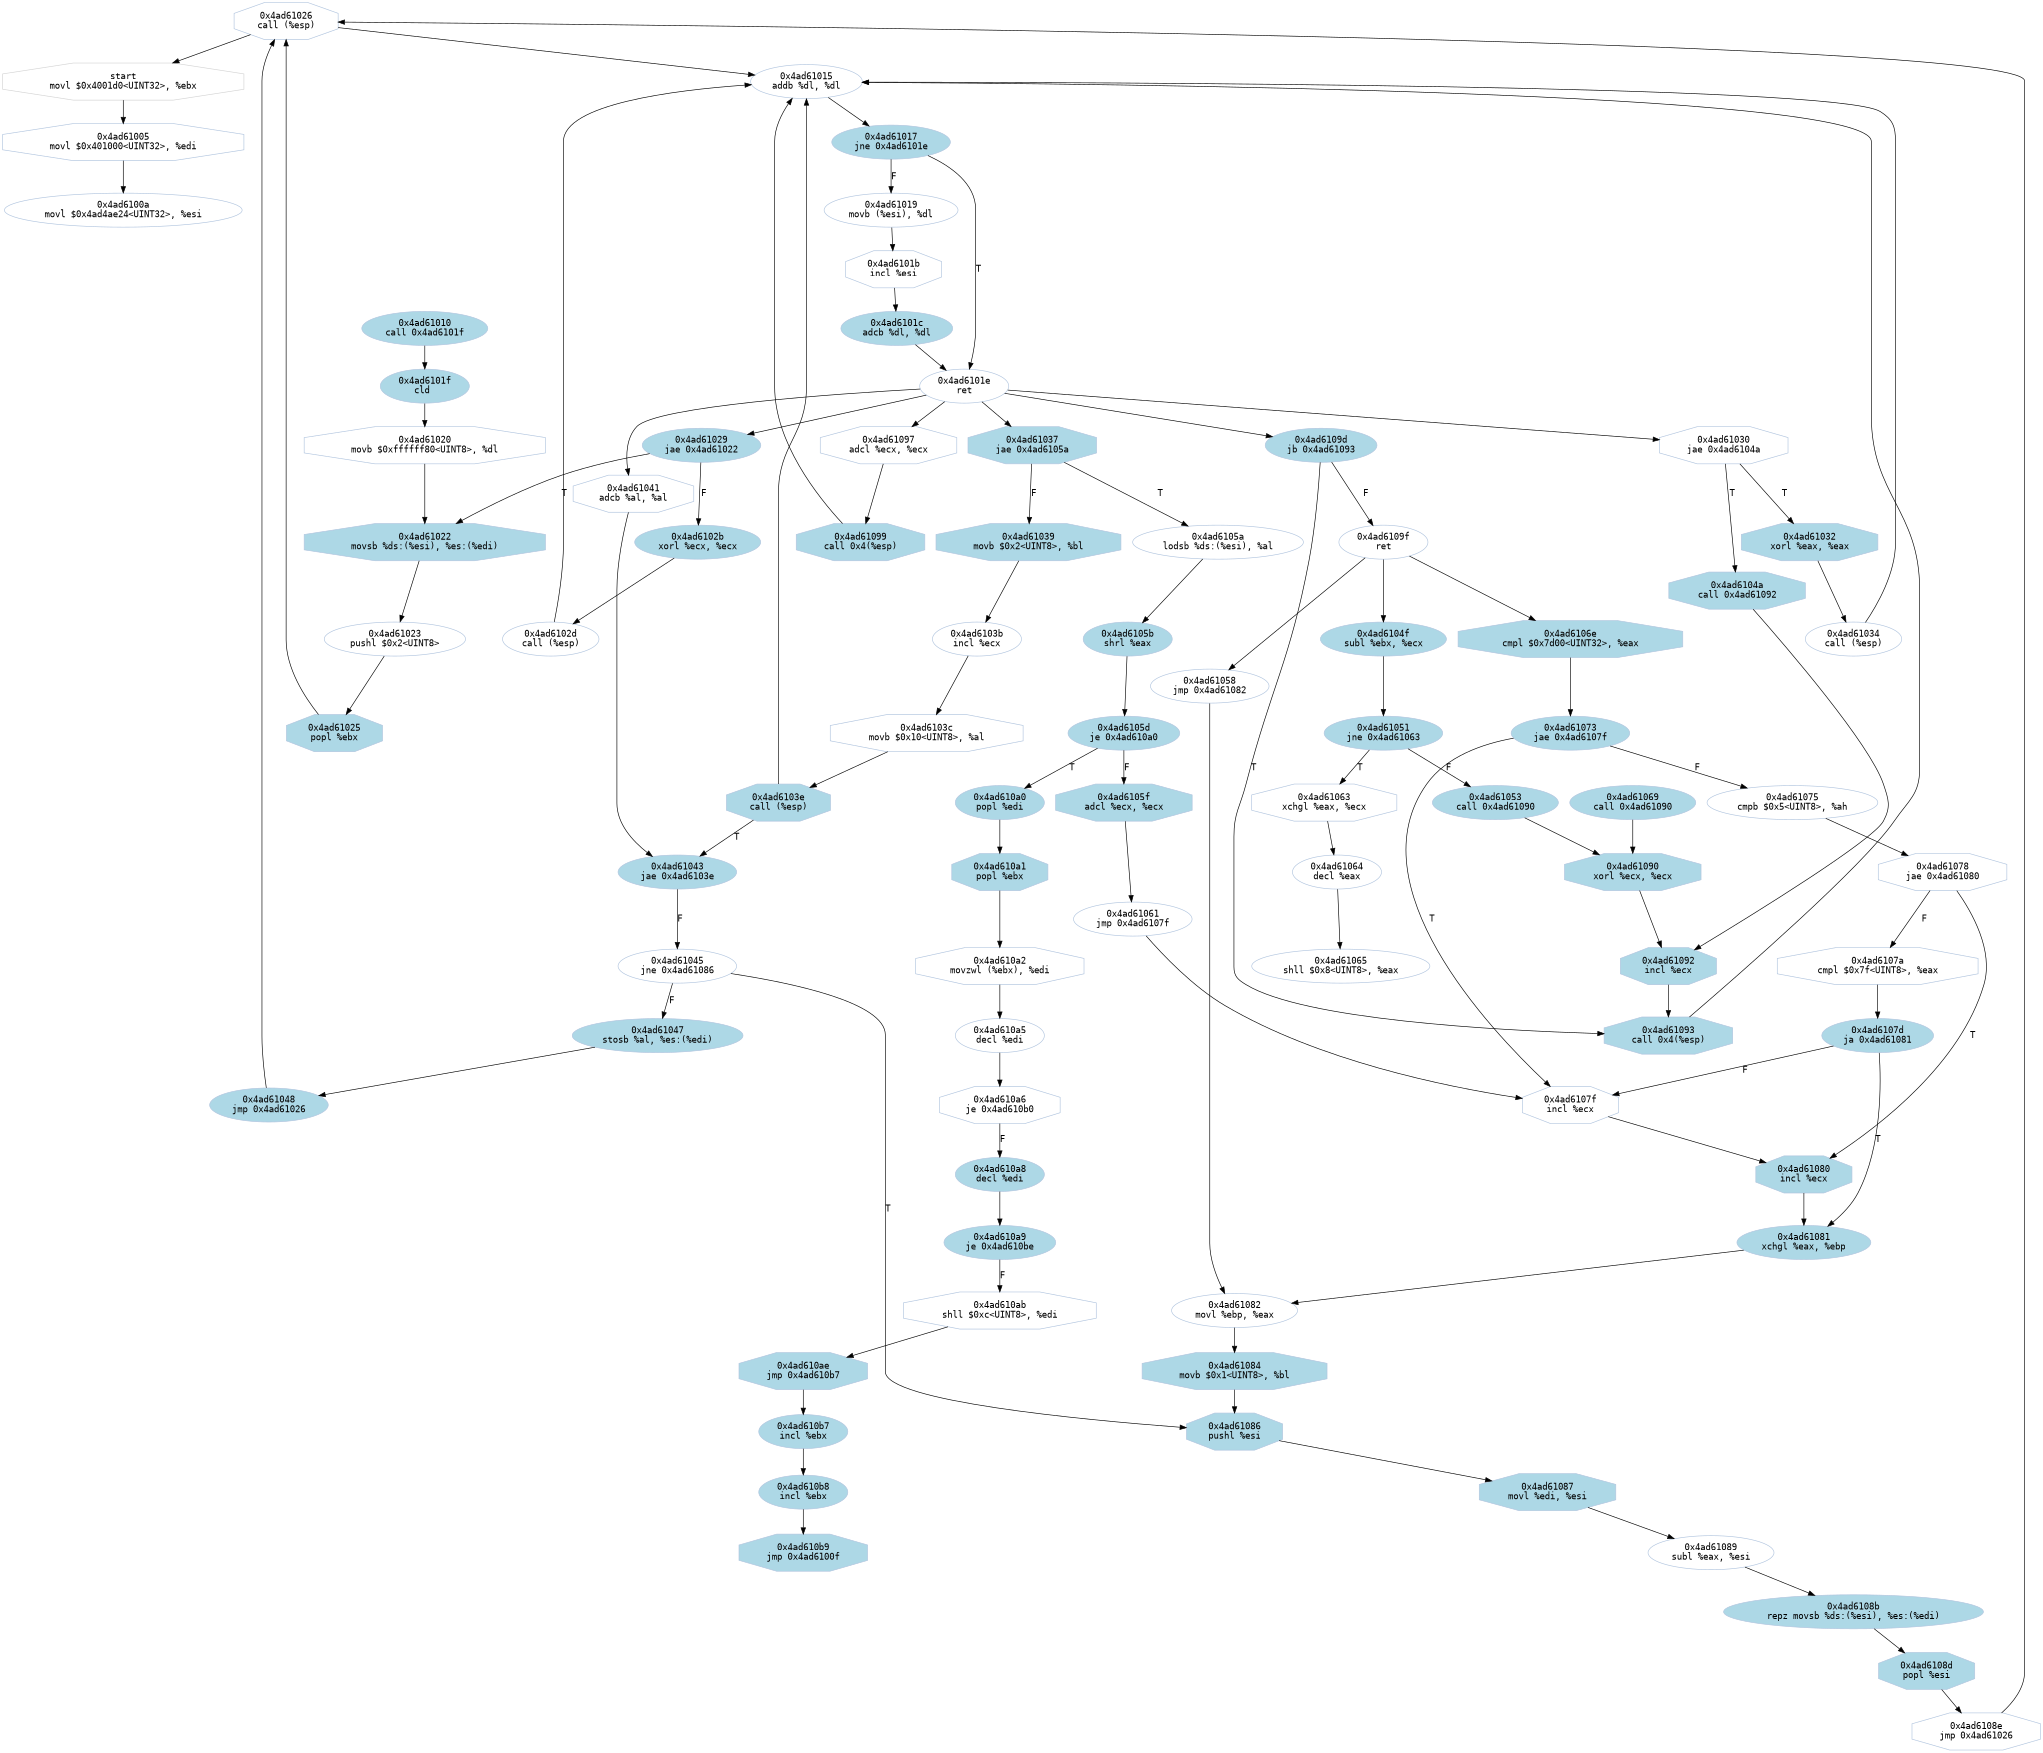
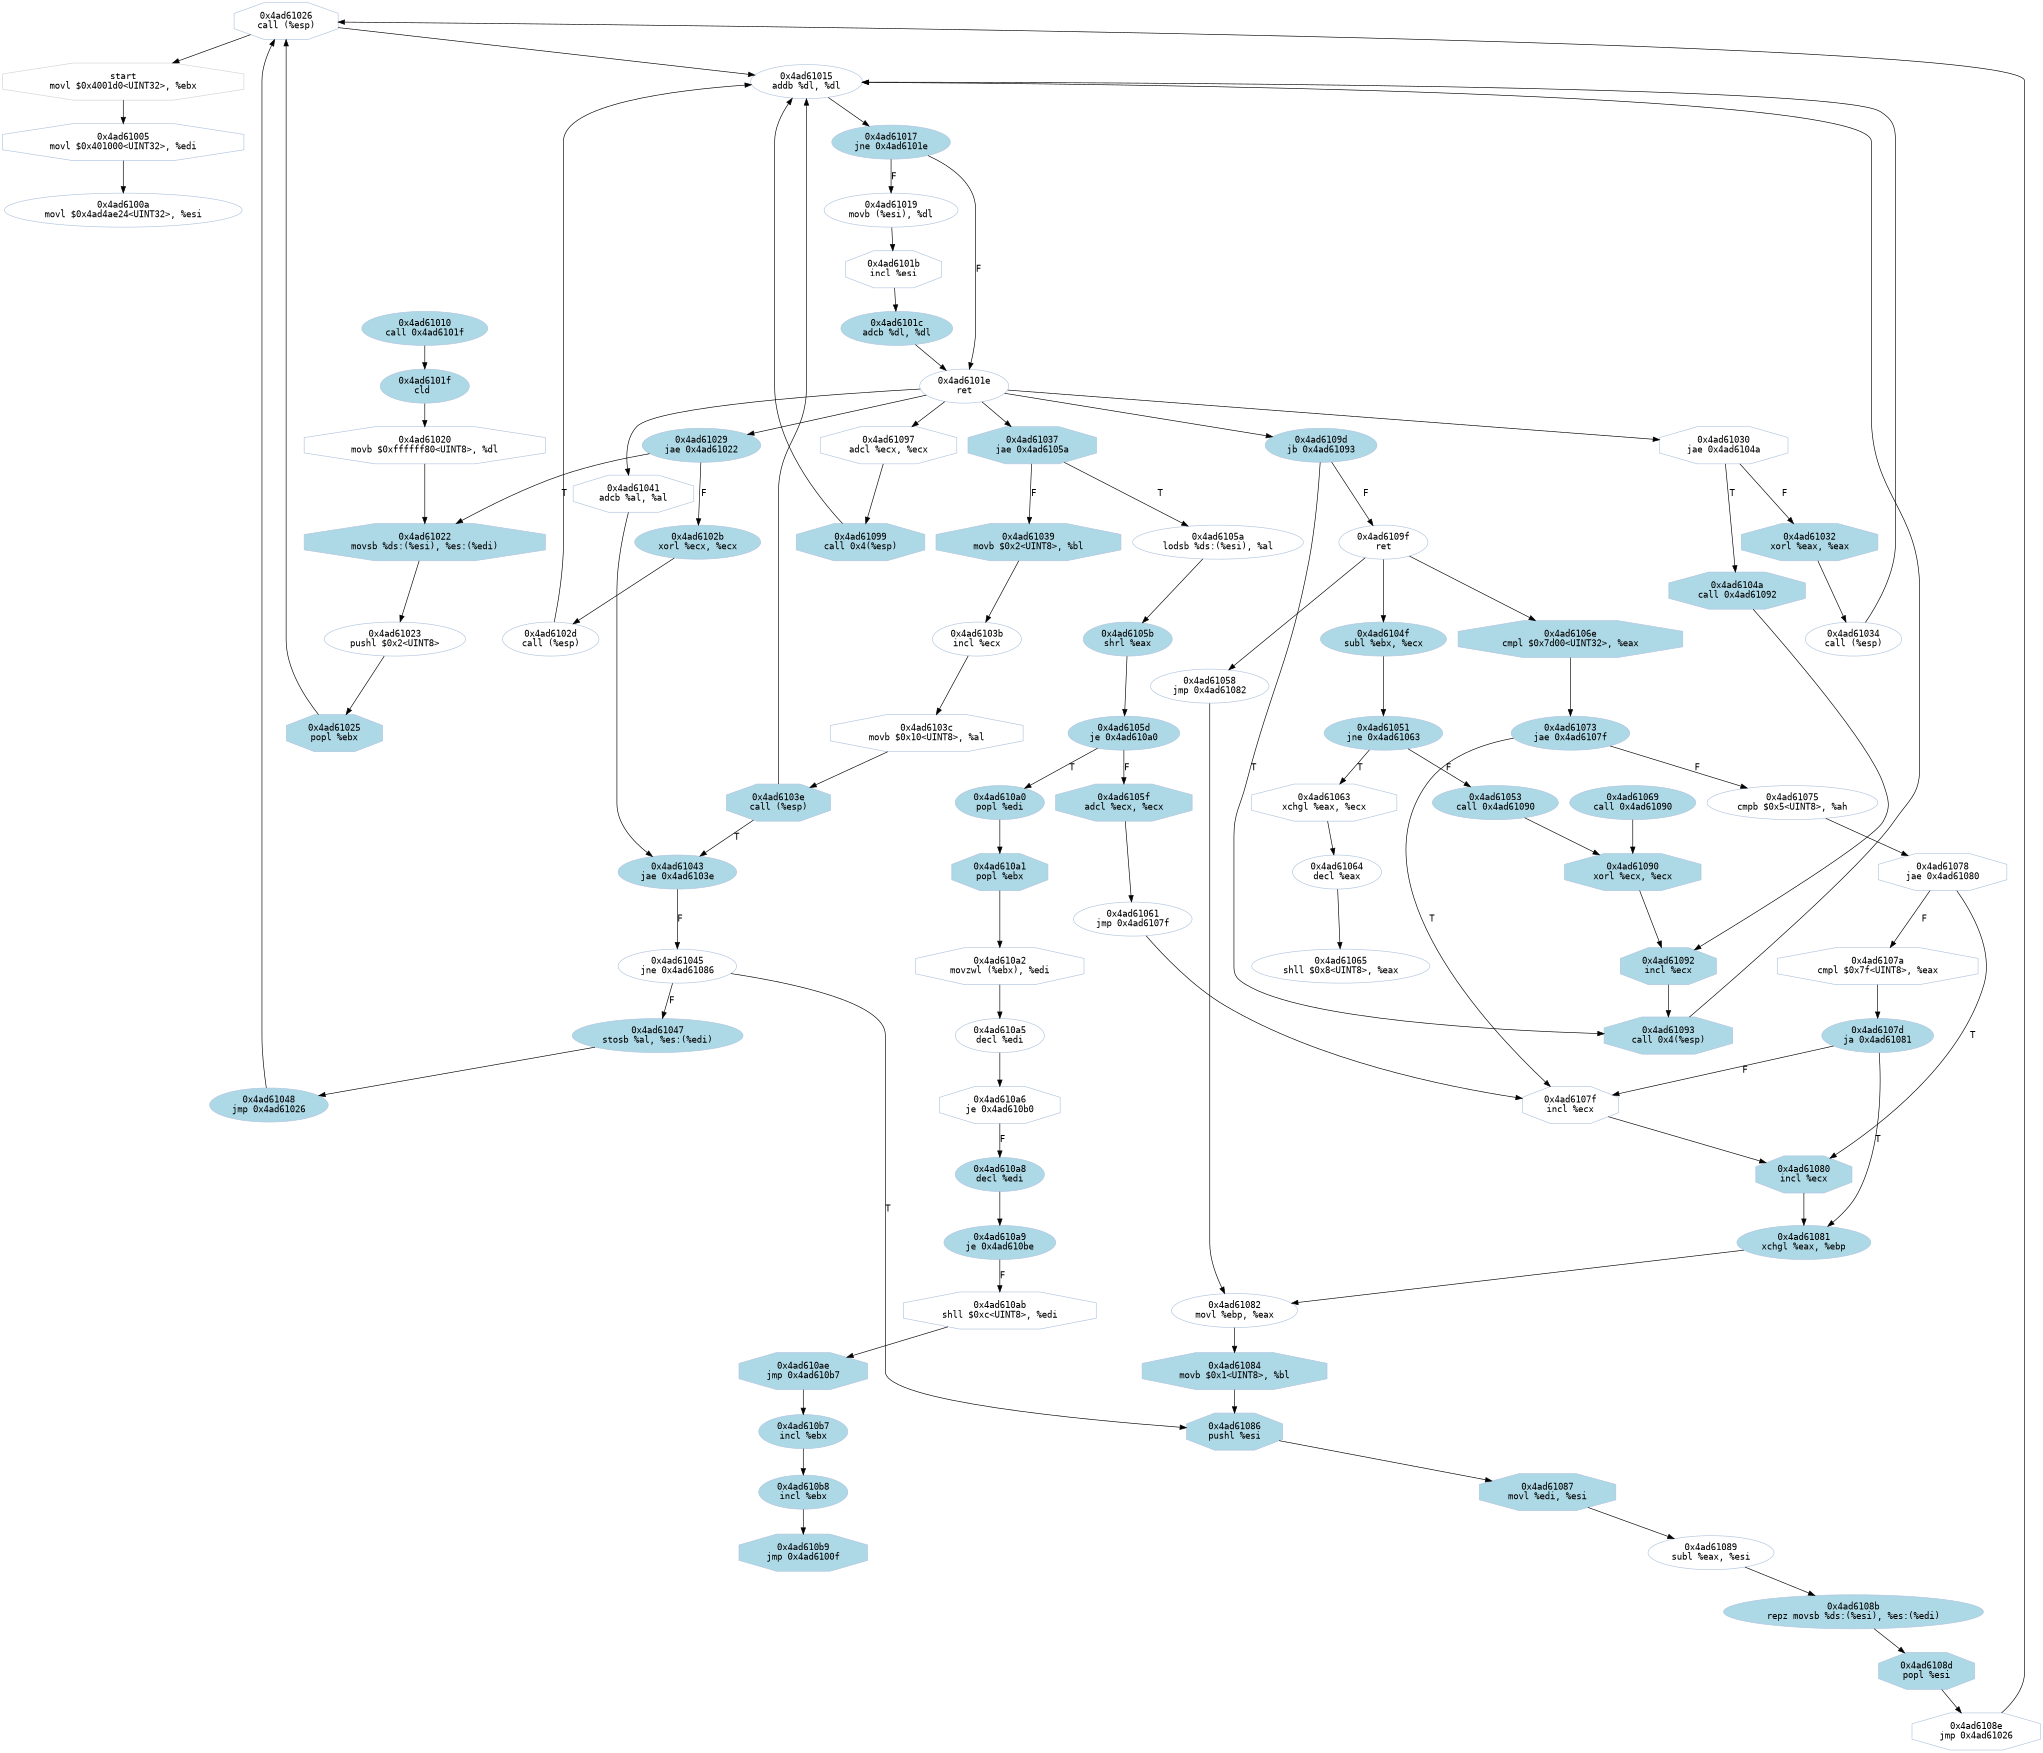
  digraph {
    fontname="DejaVu Sans Mono"
    node [color=lightsteelblue fillcolor=lightblue fontname="DejaVu Sans Mono" shape=ellipse style=filled]
    edge [color="#000000" fontname="DejaVu Sans Mono"]
    n1 [color=lightgrey fillcolor=white label="start\nmovl $0x4001d0<UINT32>, %ebx" shape=octagon]
    n2 [fillcolor=white label="0x4ad61005\nmovl $0x401000<UINT32>, %edi" shape=octagon]
    n3 [fillcolor=white label="0x4ad6100a\nmovl $0x4ad4ae24<UINT32>, %esi"]
    n4 [label="0x4ad61010\ncall 0x4ad6101f"]
    n5 [label="0x4ad6101f\ncld "]
    n6 [fillcolor=white label="0x4ad61020\nmovb $0xffffff80<UINT8>, %dl" shape=octagon]
    n7 [label="0x4ad61022\nmovsb %ds:(%esi), %es:(%edi)" shape=octagon]
    n8 [fillcolor=white label="0x4ad61023\npushl $0x2<UINT8>"]
    n9 [label="0x4ad61025\npopl %ebx" shape=octagon]
    n10 [fillcolor=white label="0x4ad61026\ncall (%esp)" shape=octagon]
    n11 [fillcolor=white label="0x4ad61015\naddb %dl, %dl"]
    n12 [label="0x4ad61017\njne 0x4ad6101e"]
    n13 [fillcolor=white label="0x4ad61019\nmovb (%esi), %dl"]
    n14 [fillcolor=white label="0x4ad6101e\nret"]
    n15 [fillcolor=white label="0x4ad6101b\nincl %esi" shape=octagon]
    n16 [label="0x4ad61029\njae 0x4ad61022"]
    n17 [fillcolor=white label="0x4ad61030\njae 0x4ad6104a" shape=octagon]
    n18 [fillcolor=white label="0x4ad61097\nadcl %ecx, %ecx" shape=octagon]
    n19 [label="0x4ad6109d\njb 0x4ad61093"]
    n20 [label="0x4ad61037\njae 0x4ad6105a" shape=octagon]
    n21 [fillcolor=white label="0x4ad61041\nadcb %al, %al" shape=octagon]
    n22 [label="0x4ad6101c\nadcb %dl, %dl"]
    n23 [label="0x4ad6102b\nxorl %ecx, %ecx"]
    n24 [label="0x4ad6104a\ncall 0x4ad61092" shape=octagon]
    n25 [label="0x4ad61032\nxorl %eax, %eax" shape=octagon]
    n26 [label="0x4ad61099\ncall 0x4(%esp)" shape=octagon]
    n27 [label="0x4ad61093\ncall 0x4(%esp)" shape=octagon]
    n28 [fillcolor=white label="0x4ad6109f\nret"]
    n29 [label="0x4ad61039\nmovb $0x2<UINT8>, %bl" shape=octagon]
    n30 [fillcolor=white label="0x4ad6105a\nlodsb %ds:(%esi), %al"]
    n31 [label="0x4ad61043\njae 0x4ad6103e"]
    n32 [fillcolor=white label="0x4ad6102d\ncall (%esp)"]
    n33 [label="0x4ad61092\nincl %ecx" shape=octagon]
    n34 [fillcolor=white label="0x4ad61034\ncall (%esp)"]
    n35 [label="0x4ad6104f\nsubl %ebx, %ecx"]
    n36 [label="0x4ad6106e\ncmpl $0x7d00<UINT32>, %eax" shape=octagon]
    n37 [fillcolor=white label="0x4ad61058\njmp 0x4ad61082"]
    n38 [label="0x4ad61051\njne 0x4ad61063"]
    n39 [label="0x4ad61073\njae 0x4ad6107f"]
    n40 [fillcolor=white label="0x4ad61082\nmovl %ebp, %eax"]
    n41 [fillcolor=white label="0x4ad61063\nxchgl %eax, %ecx" shape=octagon]
    n42 [label="0x4ad61053\ncall 0x4ad61090"]
    n43 [fillcolor=white label="0x4ad61064\ndecl %eax"]
    n44 [label="0x4ad61090\nxorl %ecx, %ecx" shape=octagon]
    n45 [fillcolor=white label="0x4ad61065\nshll $0x8<UINT8>, %eax"]
    n46 [label="0x4ad61069\ncall 0x4ad61090"]
    n47 [fillcolor=white label="0x4ad61075\ncmpb $0x5<UINT8>, %ah"]
    n48 [fillcolor=white label="0x4ad6107f\nincl %ecx" shape=octagon]
    n49 [fillcolor=white label="0x4ad61078\njae 0x4ad61080" shape=octagon]
    n50 [label="0x4ad61080\nincl %ecx" shape=octagon]
    n51 [fillcolor=white label="0x4ad6107a\ncmpl $0x7f<UINT8>, %eax" shape=octagon]
    n52 [label="0x4ad6107d\nja 0x4ad61081"]
    n53 [label="0x4ad61081\nxchgl %eax, %ebp"]
    n54 [label="0x4ad61084\nmovb $0x1<UINT8>, %bl" shape=octagon]
    n55 [label="0x4ad61086\npushl %esi" shape=octagon]
    n56 [label="0x4ad61087\nmovl %edi, %esi" shape=octagon]
    n57 [fillcolor=white label="0x4ad61089\nsubl %eax, %esi"]
    n58 [label="0x4ad6108b\nrepz movsb %ds:(%esi), %es:(%edi)"]
    n59 [label="0x4ad6108d\npopl %esi" shape=octagon]
    n60 [fillcolor=white label="0x4ad6108e\njmp 0x4ad61026" shape=octagon]
    n61 [fillcolor=white label="0x4ad6103b\nincl %ecx"]
    n62 [label="0x4ad6105b\nshrl %eax"]
    n63 [fillcolor=white label="0x4ad6103c\nmovb $0x10<UINT8>, %al" shape=octagon]
    n64 [label="0x4ad6103e\ncall (%esp)" shape=octagon]
    n65 [fillcolor=white label="0x4ad61045\njne 0x4ad61086"]
    n66 [label="0x4ad61047\nstosb %al, %es:(%edi)"]
    n67 [label="0x4ad61048\njmp 0x4ad61026"]
    n68 [label="0x4ad6105d\nje 0x4ad610a0"]
    n69 [label="0x4ad6105f\nadcl %ecx, %ecx" shape=octagon]
    n70 [label="0x4ad610a0\npopl %edi"]
    n71 [fillcolor=white label="0x4ad61061\njmp 0x4ad6107f"]
    n72 [label="0x4ad610a1\npopl %ebx" shape=octagon]
    n73 [fillcolor=white label="0x4ad610a2\nmovzwl (%ebx), %edi" shape=octagon]
    n74 [fillcolor=white label="0x4ad610a5\ndecl %edi"]
    n75 [fillcolor=white label="0x4ad610a6\nje 0x4ad610b0" shape=octagon]
    n76 [label="0x4ad610a8\ndecl %edi"]
    n77 [label="0x4ad610a9\nje 0x4ad610be"]
    n78 [fillcolor=white label="0x4ad610ab\nshll $0xc<UINT8>, %edi" shape=octagon]
    n79 [label="0x4ad610ae\njmp 0x4ad610b7" shape=octagon]
    n80 [label="0x4ad610b7\nincl %ebx"]
    n81 [label="0x4ad610b8\nincl %ebx"]
    n82 [label="0x4ad610b9\njmp 0x4ad6100f" shape=octagon]
    n1 -> n2
    n2 -> n3
    n4 -> n5
    n5 -> n6
    n6 -> n7
    n7 -> n8
    n8 -> n9
    n9 -> n10
    n10 -> n1
    n10 -> n11
    n11 -> n12
    n12 -> n13 [label=F]
-   n12 -> n14 [label=T]
+   n12 -> n14 [label=F]
    n13 -> n15
    n14 -> n16
    n14 -> n17
    n14 -> n18
    n14 -> n19
    n14 -> n20
    n14 -> n21
    n15 -> n22
    n16 -> n7 [label=T]
    n16 -> n23 [label=F]
    n17 -> n24 [label=T]
-   n17 -> n25 [label=T]
+   n17 -> n25 [label=F]
    n18 -> n26
    n19 -> n27 [label=T]
    n19 -> n28 [label=F]
    n20 -> n29 [label=F]
    n20 -> n30 [label=T]
    n21 -> n31
    n22 -> n14
    n23 -> n32
    n24 -> n33
    n25 -> n34
    n26 -> n11
    n27 -> n11
    n28 -> n35
    n28 -> n36
    n28 -> n37
    n29 -> n61
    n30 -> n62
    n31 -> n65 [label=F]
    n32 -> n11
    n33 -> n27
    n34 -> n11
    n35 -> n38
    n36 -> n39
    n37 -> n40
    n38 -> n41 [label=T]
    n38 -> n42 [label=F]
    n39 -> n47 [label=F]
    n39 -> n48 [label=T]
    n40 -> n54
    n41 -> n43
    n42 -> n44
    n43 -> n45
    n44 -> n33
    n46 -> n44
    n47 -> n49
    n48 -> n50
    n49 -> n50 [label=T]
    n49 -> n51 [label=F]
    n50 -> n53
    n51 -> n52
    n52 -> n48 [label=F]
    n52 -> n53 [label=T]
    n53 -> n40
    n54 -> n55
    n55 -> n56
    n56 -> n57
    n57 -> n58
    n58 -> n59
    n59 -> n60
    n60 -> n10
    n61 -> n63
    n62 -> n68
    n63 -> n64
    n64 -> n11
    n64 -> n31 [label=T]
    n65 -> n55 [label=T]
    n65 -> n66 [label=F]
    n66 -> n67
    n67 -> n10
    n68 -> n69 [label=F]
    n68 -> n70 [label=T]
    n69 -> n71
    n70 -> n72
    n71 -> n48
    n72 -> n73
    n73 -> n74
    n74 -> n75
    n75 -> n76 [label=F]
    n76 -> n77
    n77 -> n78 [label=F]
    n78 -> n79
    n79 -> n80
    n80 -> n81
    n81 -> n82
  }
